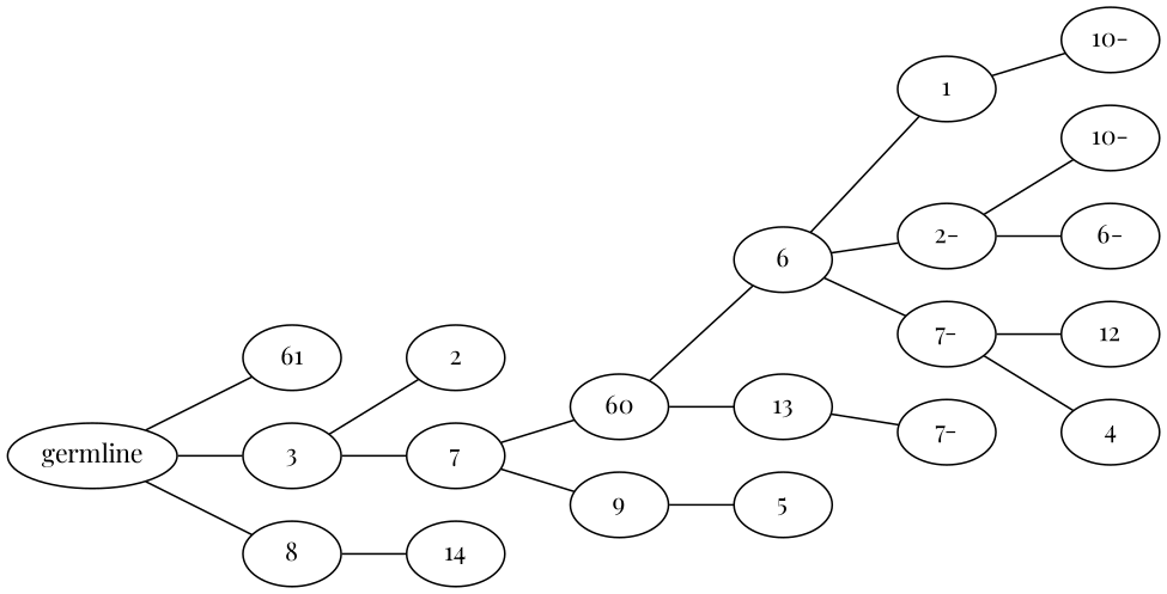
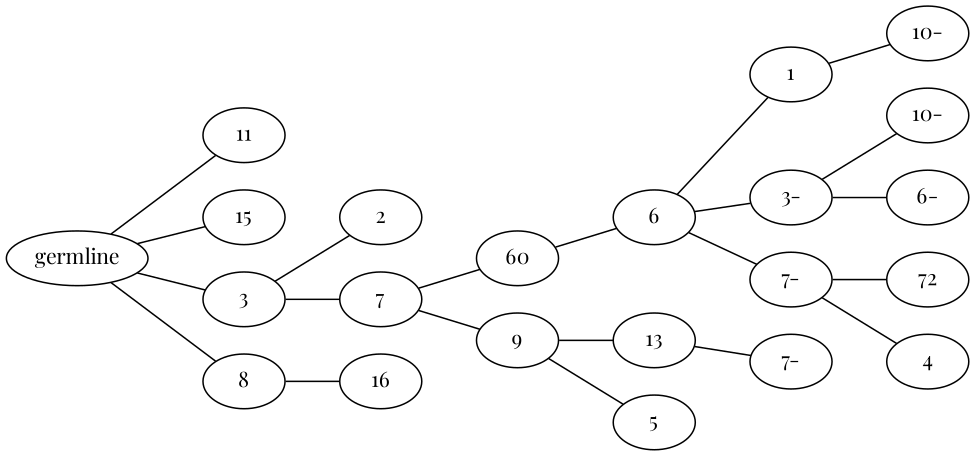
  graph {
    fontname="Playfair Display"
    rankdir=LR
    node [fontname="Playfair Display"]
    edge [fontname="Playfair Display"]
    n1 [label=germline]
-   n2 [label=61]
+   n2 [label=11]
+   n3 [label=15]
    n4 [label=3]
    n5 [label=8]
    n6 [label=2]
    n7 [label=7]
-   n8 [label=14]
+   n8 [label=16]
    n9 [label=60]
    n10 [label=9]
    n11 [label=6]
    n12 [label=13]
    n13 [label=5]
    n14 [label=1]
-   n15 [label="2-"]
+   n15 [label="3-"]
    n16 [label="7-"]
    n17 [label="10-"]
    n18 [label="10-"]
    n19 [label="6-"]
-   n20 [label=12]
+   n20 [label=72]
    n21 [label=4]
    n22 [label="7-"]
    n1 -- n2
+   n1 -- n3
    n1 -- n4
    n1 -- n5
    n4 -- n6
    n4 -- n7
    n5 -- n8
    n7 -- n9
    n7 -- n10
    n9 -- n11
-   n9 -- n12
+   n10 -- n12
    n10 -- n13
    n11 -- n14
    n11 -- n15
    n11 -- n16
    n12 -- n22
    n14 -- n17
    n15 -- n18
    n15 -- n19
    n16 -- n20
    n16 -- n21
  }
